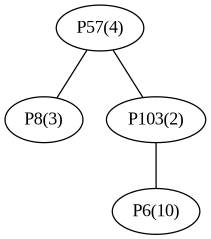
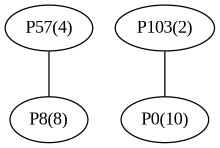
  graph {
    fontname="Liberation Serif"
    node [fontname="Liberation Serif"]
    edge [fontname="Liberation Serif"]
    "P57(4)"
-   "P8(3)"
+   "P8(3)" [label="P8(8)"]
    "P103(2)"
-   "P0(10)" [label="P6(10)"]
+   "P0(10)"
    "P57(4)" -- "P8(3)"
-   "P57(4)" -- "P103(2)"
    "P103(2)" -- "P0(10)"
  }
